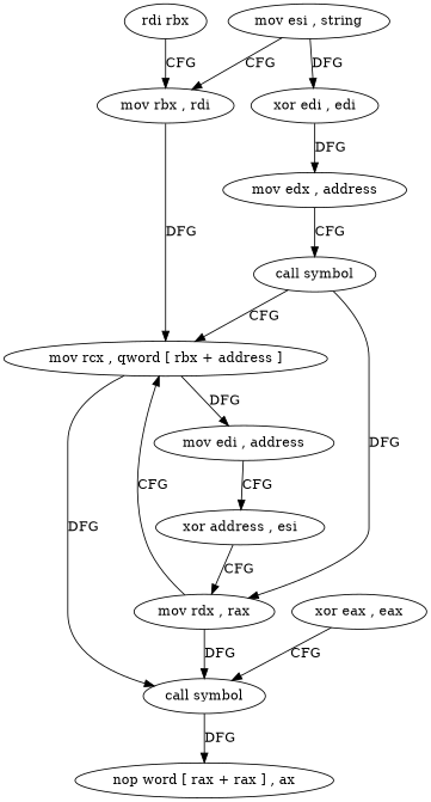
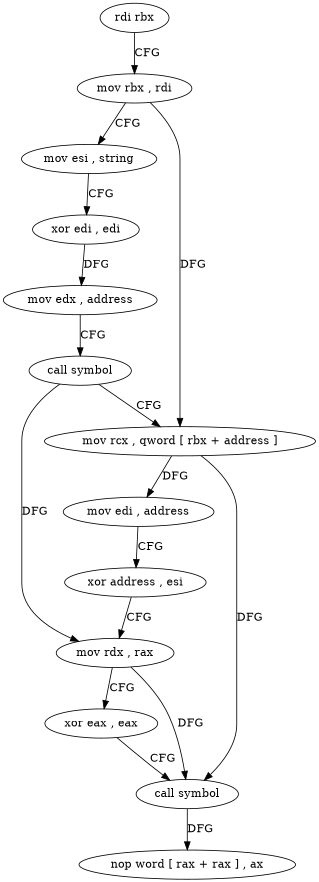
  digraph {
    n1 [label="rdi rbx"]
    n2 [label="mov rbx , rdi"]
    n3 [label="mov esi , string"]
    n4 [label="mov rcx , qword [ rbx + address ]"]
    n5 [label="xor edi , edi"]
    n6 [label="mov edi , address"]
    n7 [label="call symbol"]
    n8 [label="mov edx , address"]
    n9 [label="call symbol"]
    n10 [label="mov rdx , rax"]
    n11 [label="xor eax , eax"]
    n12 [label="xor address , esi"]
    n13 [label="nop word [ rax + rax ] , ax"]
    n1 -> n2 [label=CFG]
-   n3 -> n2 [label=CFG]
+   n2 -> n3 [label=CFG]
    n2 -> n4 [label=DFG]
-   n3 -> n5 [label=DFG]
+   n3 -> n5 [label=CFG]
    n4 -> n6 [label=DFG]
    n4 -> n7 [label=DFG]
    n5 -> n8 [label=DFG]
    n6 -> n12 [label=CFG]
    n7 -> n13 [label=DFG]
    n8 -> n9 [label=CFG]
    n9 -> n4 [label=CFG]
    n9 -> n10 [label=DFG]
    n10 -> n7 [label=DFG]
-   n10 -> n4 [label=CFG]
+   n10 -> n11 [label=CFG]
    n11 -> n7 [label=CFG]
    n12 -> n10 [label=CFG]
  }
